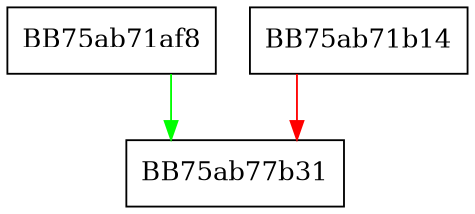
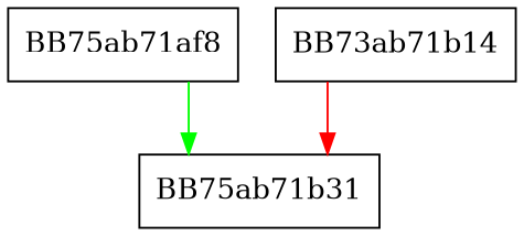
  digraph {
    splines=ortho
    node [shape=box]
    BB75ab71af8
-   BB75ab71b31 [label=BB75ab77b31]
-   BB75ab71b14
+   BB75ab71b31
+   BB75ab71b14 [label=BB73ab71b14]
    BB75ab71af8 -> BB75ab71b31 [color=green]
    BB75ab71b14 -> BB75ab71b31 [color=red]
  }
